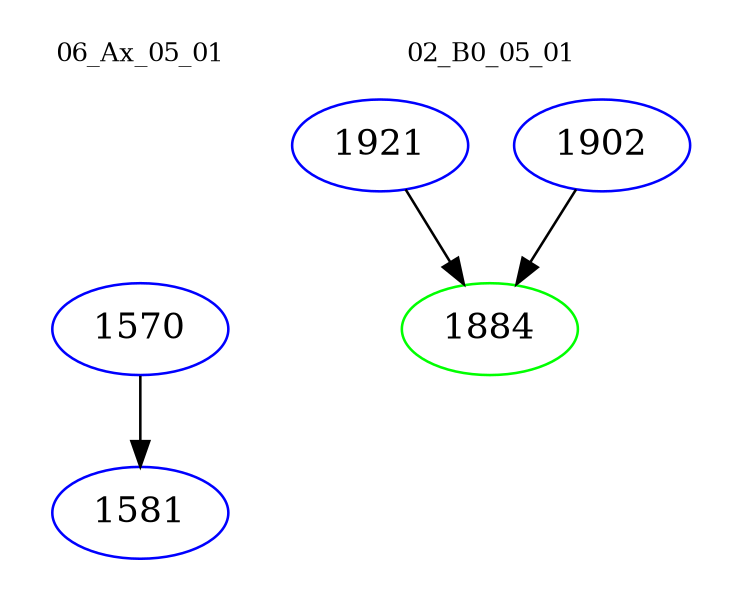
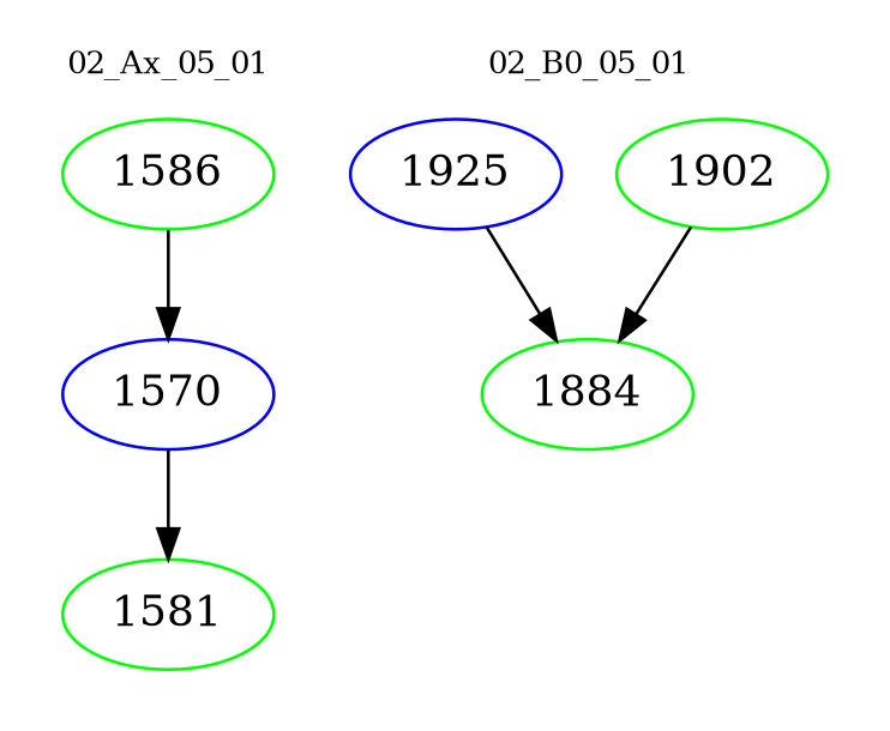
  digraph {
    node [color=green]
    edge [color=black]
+   n1 [label=1586]
    n2 [color=blue label=1570]
-   n3 [color=blue label=1581]
-   n4 [color=blue label=1902]
+   n3 [label=1581]
+   n4 [label=1902]
    n5 [label=1884]
-   n6 [color=blue label=1921]
+   n6 [color=blue label=1925]
    subgraph cluster_1 {
      color=white
      fontsize=10
-     label="06_Ax_05_01"
+     label="02_Ax_05_01"
+     n1
      n2
      n3
    }
    subgraph cluster_2 {
      color=white
      fontsize=10
      label="02_B0_05_01"
      n4
      n5
      n6
    }
+   n1 -> n2
    n2 -> n3
    n4 -> n5
    n6 -> n5
  }
